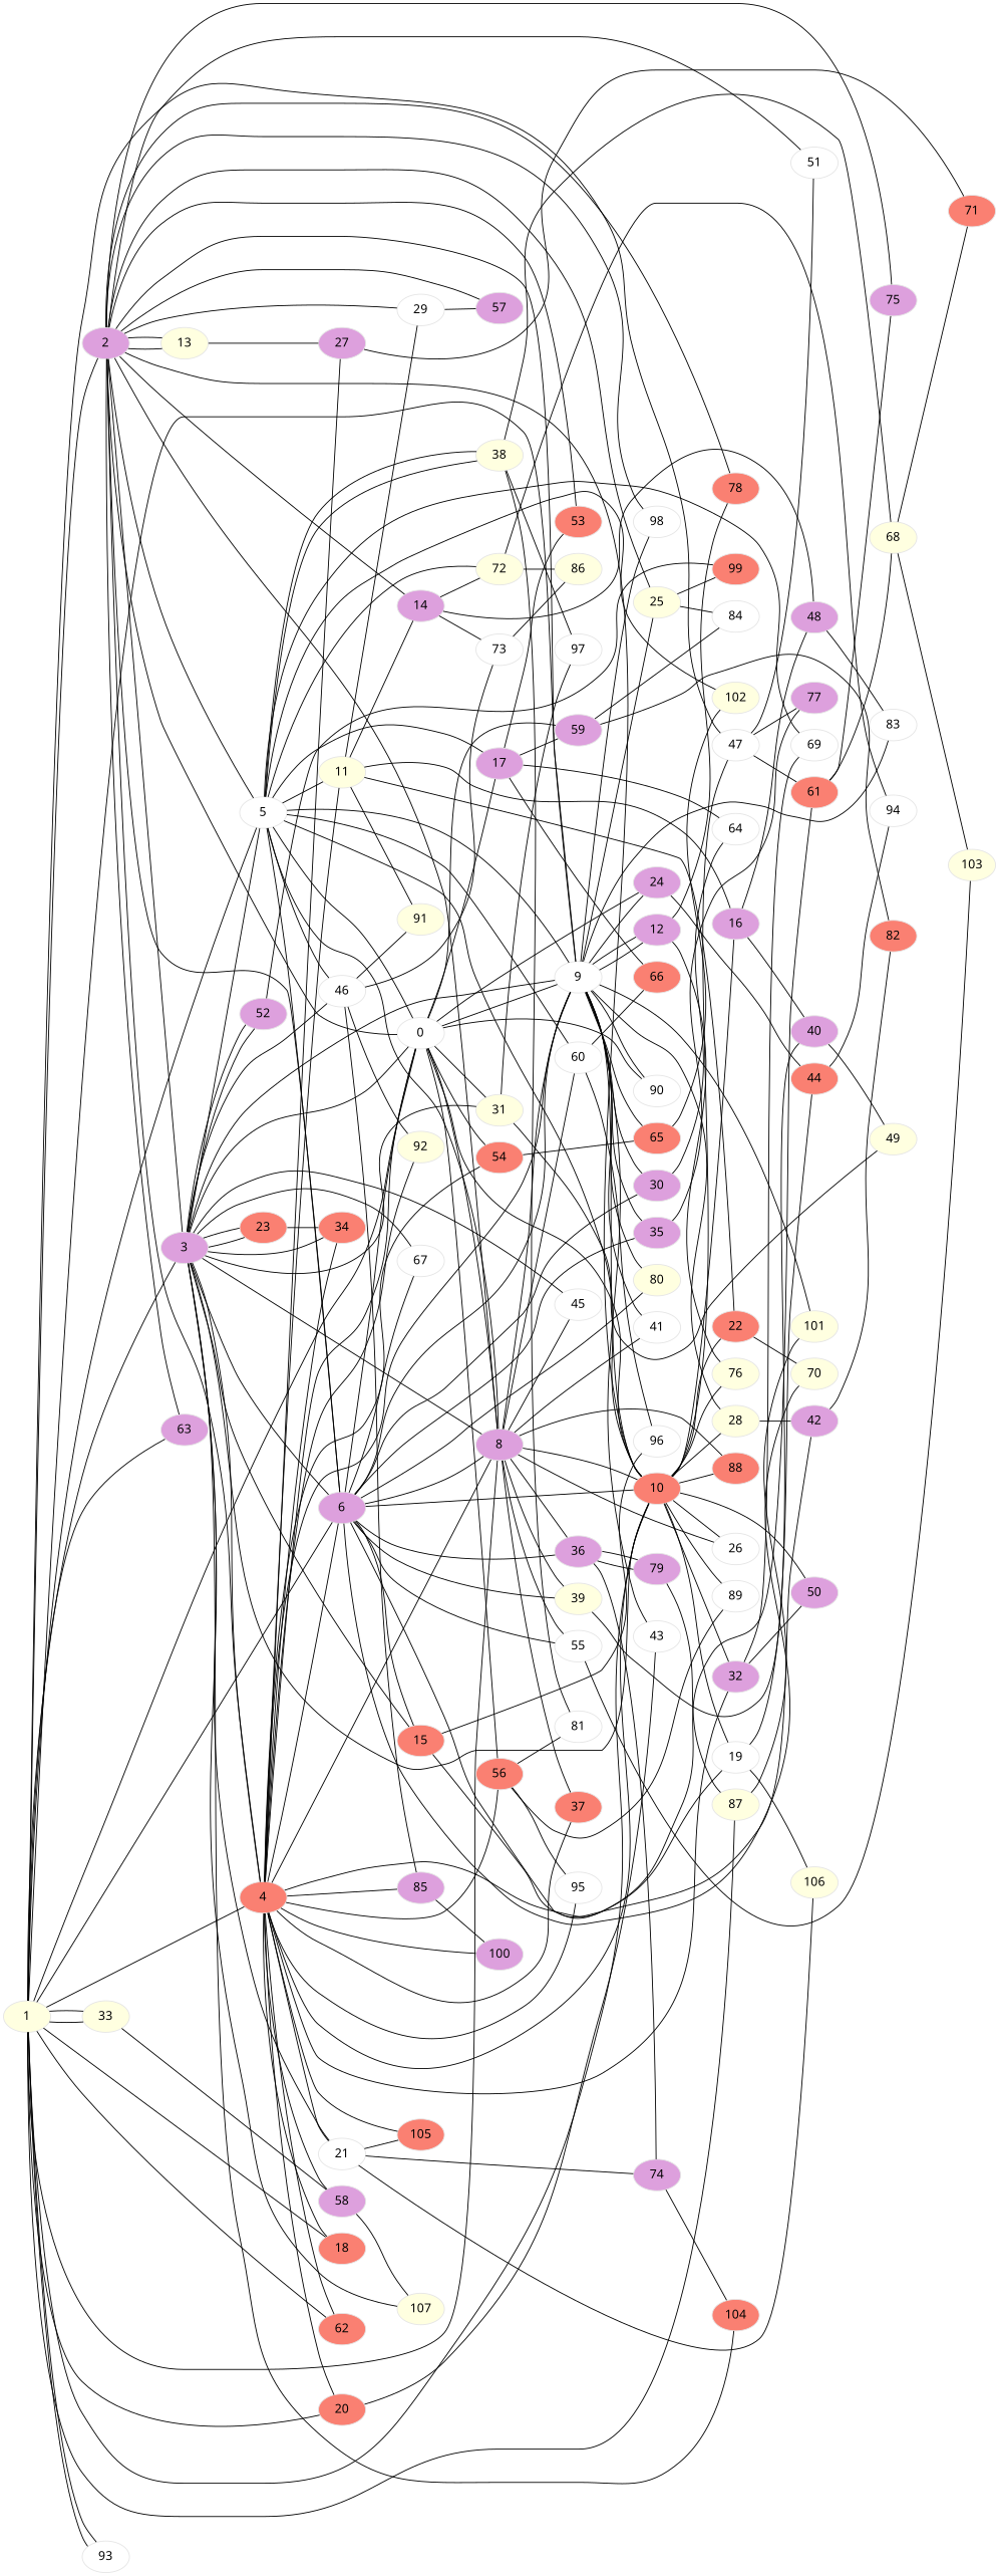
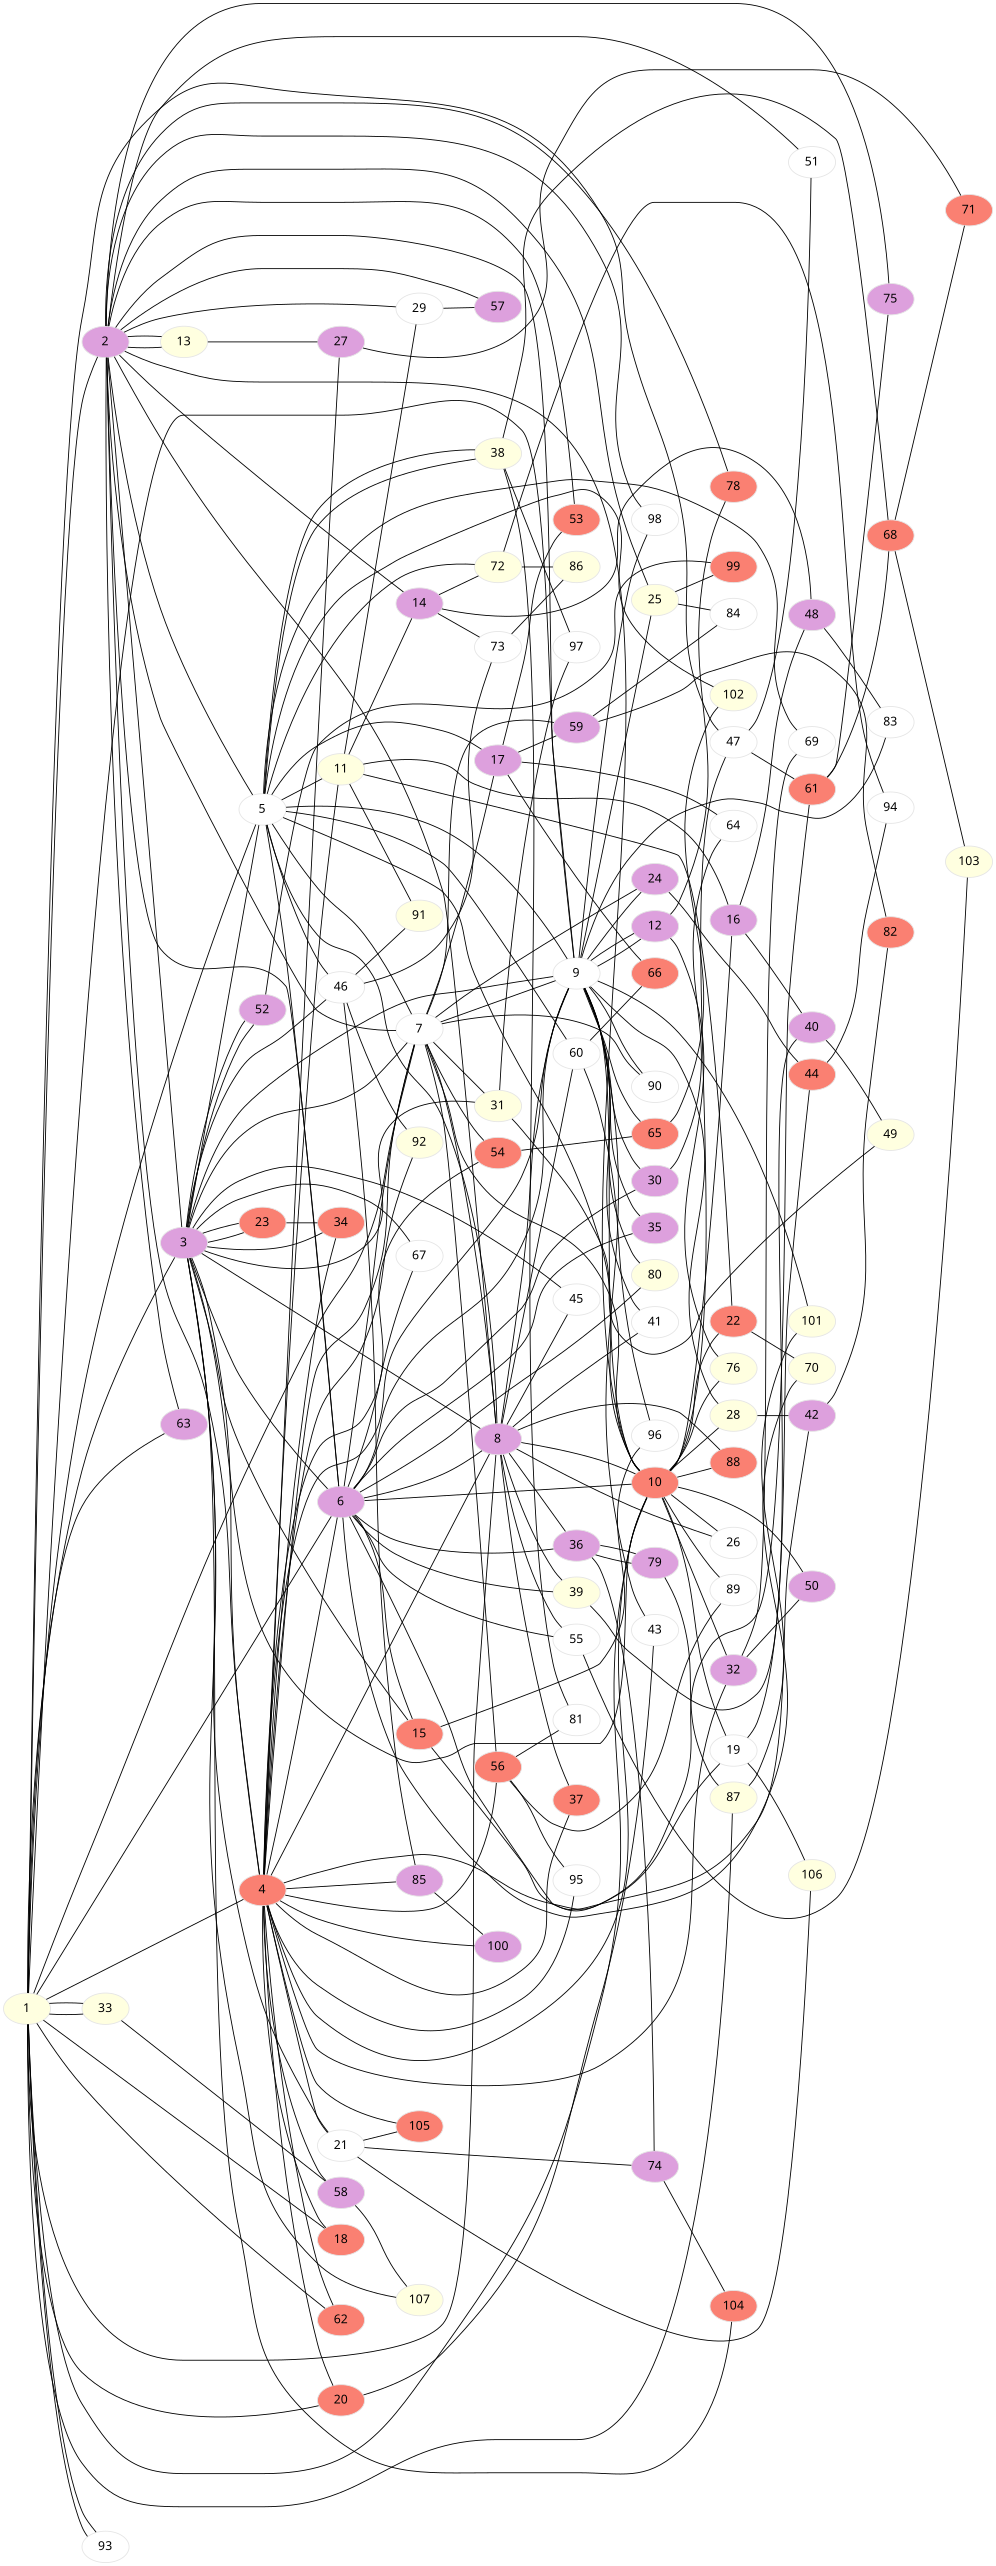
  graph {
    fontname="Noto Sans"
    rankdir=LR
    node [color=gray90 fillcolor=white fontname="Noto Sans" style=filled]
    edge [fontname="Noto Sans"]
    1 [fillcolor=lightyellow]
    2 [fillcolor=plum]
    3 [fillcolor=plum]
    4 [fillcolor=salmon]
    5
    6 [fillcolor=plum]
-   7 [label=0]
+   7
    8 [fillcolor=plum]
    9
    10 [fillcolor=salmon]
    18 [fillcolor=salmon]
    20 [fillcolor=salmon]
    33 [fillcolor=lightyellow]
    47
    62 [fillcolor=salmon]
    63 [fillcolor=plum]
    87 [fillcolor=lightyellow]
    93
    13 [fillcolor=lightyellow]
    14 [fillcolor=plum]
    25 [fillcolor=lightyellow]
    29
    51
    53 [fillcolor=salmon]
    57 [fillcolor=plum]
    75 [fillcolor=plum]
    78 [fillcolor=salmon]
    98
    15 [fillcolor=salmon]
    21
    23 [fillcolor=salmon]
    31 [fillcolor=lightyellow]
    34 [fillcolor=salmon]
    45
    46
    52 [fillcolor=plum]
    67
    104 [fillcolor=salmon]
    107 [fillcolor=lightyellow]
    11 [fillcolor=lightyellow]
    27 [fillcolor=plum]
    32 [fillcolor=plum]
    37 [fillcolor=salmon]
    54 [fillcolor=salmon]
    56 [fillcolor=salmon]
    58 [fillcolor=plum]
    61 [fillcolor=salmon]
    85 [fillcolor=plum]
    92 [fillcolor=lightyellow]
    95
    100 [fillcolor=plum]
    105 [fillcolor=salmon]
    17 [fillcolor=plum]
    38 [fillcolor=lightyellow]
    60
    69
    72 [fillcolor=lightyellow]
    102 [fillcolor=lightyellow]
    30 [fillcolor=plum]
    35 [fillcolor=plum]
    36 [fillcolor=plum]
    39 [fillcolor=lightyellow]
    42 [fillcolor=plum]
    55
    70 [fillcolor=lightyellow]
    80 [fillcolor=lightyellow]
    24 [fillcolor=plum]
    59 [fillcolor=plum]
    90
    26
    41
    88 [fillcolor=salmon]
    12 [fillcolor=plum]
    28 [fillcolor=lightyellow]
    43
    65 [fillcolor=salmon]
    83
    101 [fillcolor=lightyellow]
    16 [fillcolor=plum]
    19
    22 [fillcolor=salmon]
    50 [fillcolor=plum]
    76 [fillcolor=lightyellow]
    89
-   77 [fillcolor=plum]
    48 [fillcolor=plum]
    73
    84
    99 [fillcolor=salmon]
    96
    106 [fillcolor=lightyellow]
    74 [fillcolor=plum]
    49 [fillcolor=lightyellow]
    97
    91 [fillcolor=lightyellow]
    71 [fillcolor=salmon]
    81
-   68 [fillcolor=lightyellow]
+   68 [fillcolor=salmon]
    64
    66 [fillcolor=salmon]
    94
    86 [fillcolor=lightyellow]
    79 [fillcolor=plum]
    40 [fillcolor=plum]
    82 [fillcolor=salmon]
    103 [fillcolor=lightyellow]
    44 [fillcolor=salmon]
    1 -- 2
    1 -- 3
    1 -- 4
    1 -- 5
    1 -- 6
    1 -- 7
    1 -- 8
    1 -- 9
    1 -- 10
    1 -- 18
    1 -- 20
    1 -- 33
    1 -- 33
    1 -- 47
    1 -- 62
    1 -- 63
    1 -- 87
    1 -- 93
    1 -- 93
    2 -- 3
    2 -- 4
    2 -- 5
    2 -- 6
    2 -- 7
    2 -- 8
    2 -- 9
    2 -- 10
    2 -- 63
    2 -- 13
    2 -- 13
    2 -- 14
    2 -- 25
    2 -- 29
    2 -- 51
    2 -- 53
    2 -- 57
    2 -- 75
    2 -- 78
    2 -- 98
    3 -- 4
    3 -- 5
    3 -- 6
    3 -- 7
    3 -- 8
    3 -- 9
    3 -- 10
    3 -- 15
    3 -- 21
    3 -- 23
    3 -- 23
    3 -- 31
    3 -- 34
    3 -- 45
    3 -- 46
    3 -- 52
    3 -- 52
    3 -- 67
    3 -- 104
    3 -- 107
    4 -- 6
    4 -- 7
    4 -- 8
    4 -- 9
    4 -- 10
    4 -- 18
    4 -- 20
    4 -- 62
    4 -- 21
    4 -- 34
    4 -- 11
    4 -- 27
    4 -- 32
    4 -- 37
    4 -- 54
    4 -- 56
    4 -- 58
    4 -- 61
    4 -- 85
    4 -- 92
    4 -- 95
    4 -- 100
    4 -- 105
    5 -- 6
    5 -- 7
    5 -- 8
    5 -- 9
    5 -- 10
    5 -- 46
    5 -- 11
    5 -- 17
    5 -- 38
    5 -- 38
    5 -- 60
    5 -- 69
    5 -- 72
    5 -- 102
    6 -- 7
    6 -- 8
    6 -- 9
    6 -- 10
    6 -- 15
    6 -- 67
    6 -- 30
    6 -- 35
    6 -- 36
    6 -- 39
    6 -- 42
    6 -- 55
    6 -- 70
    6 -- 80
    7 -- 8
    7 -- 9
    7 -- 10
    7 -- 31
    7 -- 54
    7 -- 56
    7 -- 17
    7 -- 24
    7 -- 59
    7 -- 90
    8 -- 9
    8 -- 10
    8 -- 45
    8 -- 37
    8 -- 60
    8 -- 36
    8 -- 39
    8 -- 55
    8 -- 26
    8 -- 41
    8 -- 88
    9 -- 10
    9 -- 25
    9 -- 98
    9 -- 30
    9 -- 35
    9 -- 80
    9 -- 24
    9 -- 90
    9 -- 41
    9 -- 12
    9 -- 12
    9 -- 28
    9 -- 43
    9 -- 65
    9 -- 83
    9 -- 101
    10 -- 47
    10 -- 32
    10 -- 26
    10 -- 88
    10 -- 28
    10 -- 16
    10 -- 19
    10 -- 22
    10 -- 50
    10 -- 76
    10 -- 89
    20 -- 43
    33 -- 58
    47 -- 51
    47 -- 61
-   47 -- 77
    87 -- 101
    13 -- 27
    14 -- 72
    14 -- 48
    14 -- 73
    25 -- 84
    25 -- 99
    29 -- 57
    15 -- 19
    15 -- 96
    21 -- 105
    21 -- 106
    21 -- 74
    23 -- 34
    31 -- 49
    31 -- 97
    46 -- 85
    46 -- 92
    46 -- 73
    46 -- 91
    52 -- 99
    11 -- 14
    11 -- 29
    11 -- 16
    11 -- 22
    11 -- 91
    27 -- 71
    32 -- 69
    32 -- 50
    54 -- 65
    56 -- 95
    56 -- 89
    56 -- 81
    58 -- 107
    61 -- 75
    61 -- 68
    85 -- 100
    17 -- 53
    17 -- 59
    17 -- 64
    17 -- 66
    38 -- 97
    38 -- 81
    38 -- 68
    60 -- 96
    60 -- 66
    72 -- 94
    72 -- 86
    30 -- 64
-   35 -- 77
    36 -- 74
    36 -- 79
    36 -- 79
    39 -- 40
    42 -- 82
    55 -- 103
    24 -- 44
    59 -- 84
    59 -- 82
    12 -- 78
    12 -- 76
    28 -- 42
    65 -- 102
    16 -- 48
    16 -- 40
    19 -- 106
    19 -- 44
    22 -- 70
    48 -- 83
    73 -- 86
    74 -- 104
    68 -- 71
    68 -- 103
    79 -- 87
    40 -- 49
    44 -- 94
  }
